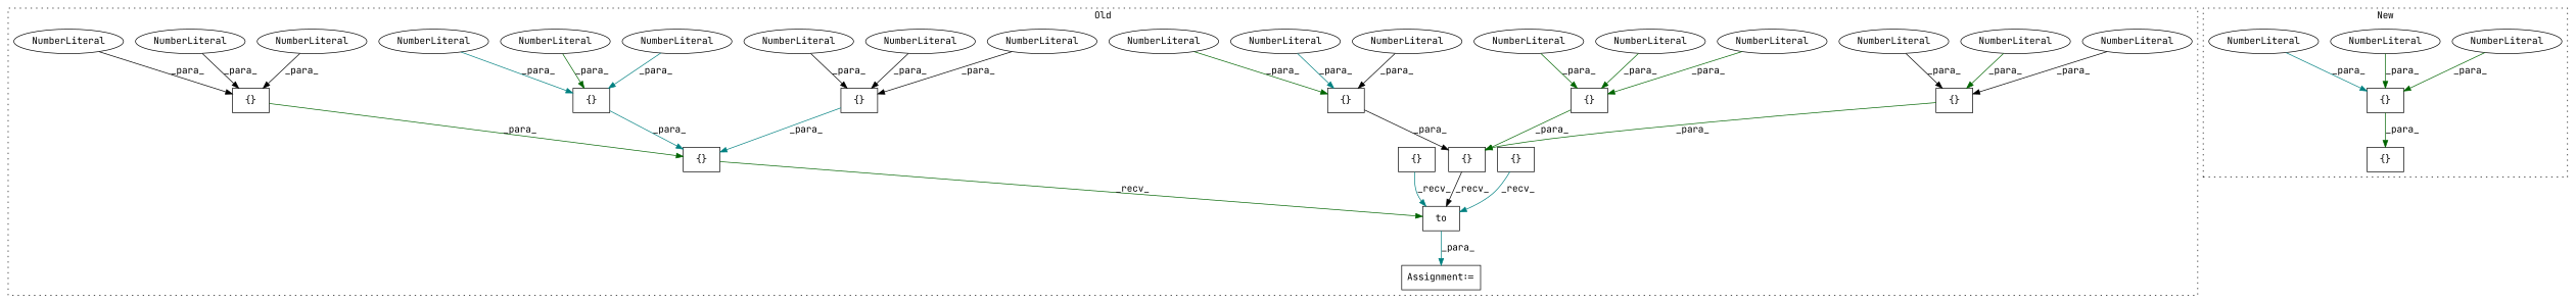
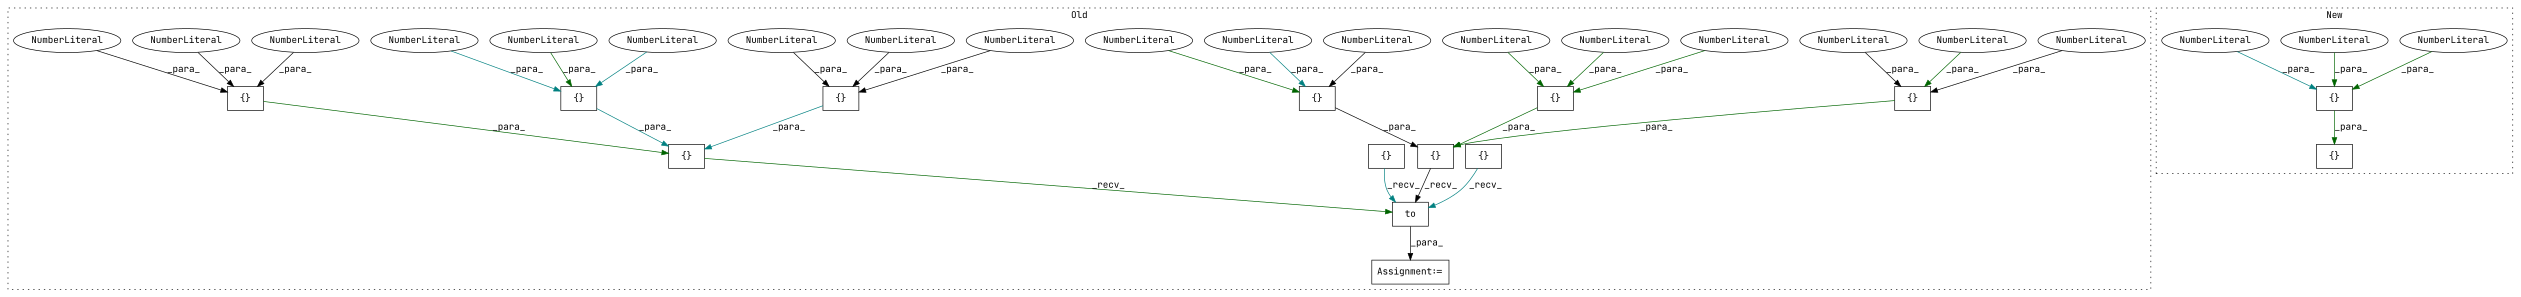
  digraph {
    fontname="JetBrains Mono"
    node [a=34 l="1,1" shape=ellipse fontname="JetBrains Mono"]
    edge [color=darkgreen fontname="JetBrains Mono"]
    n1 [a=32 l="3,1" label=to s="23949,23958" shape=box]
    n2 [a=7 l=1 label="Assignment:=" s=23939 shape=box]
    n3 [a=4 label="{}" s="23774,23794" shape=box]
    n4 [l=7 label=NumberLiteral s=23779]
    n5 [a=4 label="{}" s="23507,23531" shape=box]
    n6 [l=7 label=NumberLiteral s=23787]
    n7 [a=4 label="{}" s="23593,23617" shape=box]
    n8 [l=7 label=NumberLiteral s=23610]
    n9 [l=3 label=NumberLiteral s=23775]
    n10 [a=4 label="{}" s="23796,23820" shape=box]
    n11 [l=7 label=NumberLiteral s=23797]
    n12 [l=7 label=NumberLiteral s=23594]
    n13 [l=7 label=NumberLiteral s=23602]
    n14 [l=7 label=NumberLiteral s=23813]
    n15 [l=7 label=NumberLiteral s=23805]
    n16 [a=4 label="{}" s="23571,23591" shape=box]
    n17 [l=3 label=NumberLiteral s=23572]
    n18 [a=4 label="{}" s="23822,23843" shape=box]
    n19 [l=8 label=NumberLiteral s=23827]
    n20 [a=4 label="{}" s="23619,23638" shape=box]
    n21 [l=6 label=NumberLiteral s=23632]
    n22 [a=4 label="{}" s="23570,23639" shape=box]
    n23 [l=7 label=NumberLiteral s=23836]
    n24 [a=4 label="{}" s="23773,23844" shape=box]
    n25 [l=7 label=NumberLiteral s=23576]
    n26 [l=7 label=NumberLiteral s=23624]
    n27 [l=3 label=NumberLiteral s=23823]
    n28 [l=3 label=NumberLiteral s=23620]
    n29 [a=4 label="{}" s="23708,23734" shape=box]
    n30 [l=7 label=NumberLiteral s=23584]
    n31 [a=4 label="{}" s="23539,23557" shape=box]
    n32 [l=6 label=NumberLiteral s=23551]
    n33 [l=3 label=NumberLiteral s=23540]
    n34 [l=6 label=NumberLiteral s=23544]
    n35 [a=4 label="{}" s="23538,23598" shape=box]
    subgraph cluster_1 {
      label=Old
      style=dotted
      n1
      n2
      n3
      n4
      n5
      n6
      n7
      n8
      n9
      n10
      n11
      n12
      n13
      n14
      n15
      n16
      n17
      n18
      n19
      n20
      n21
      n22
      n23
      n24
      n25
      n26
      n27
      n28
      n29
      n30
    }
    subgraph cluster_2 {
      label=New
      style=dotted
      n31
      n32
      n33
      n34
      n35
    }
-   n1 -> n2 [label=_para_ color=teal]
+   n1 -> n2 [label=_para_ color=black]
    n3 -> n24 [label=_para_]
    n4 -> n3 [label=_para_ color=black]
    n5 -> n1 [label=_recv_ color=teal]
    n6 -> n3 [label=_para_]
    n7 -> n22 [label=_para_ color=teal]
    n8 -> n7 [label=_para_ color=teal]
    n9 -> n3 [label=_para_ color=black]
    n10 -> n24 [label=_para_]
    n11 -> n10 [label=_para_]
    n12 -> n7 [label=_para_ color=teal]
    n13 -> n7 [label=_para_]
    n14 -> n10 [label=_para_]
    n15 -> n10 [label=_para_]
    n16 -> n22 [label=_para_]
    n17 -> n16 [label=_para_ color=black]
    n18 -> n24 [label=_para_ color=black]
    n19 -> n18 [label=_para_ color=black]
    n20 -> n22 [label=_para_ color=teal]
    n21 -> n20 [label=_para_ color=black]
    n22 -> n1 [label=_recv_]
    n23 -> n18 [label=_para_ color=teal]
    n24 -> n1 [label=_recv_ color=black]
    n25 -> n16 [label=_para_ color=black]
    n26 -> n20 [label=_para_ color=black]
    n27 -> n18 [label=_para_]
    n28 -> n20 [label=_para_ color=black]
    n29 -> n1 [label=_recv_ color=teal]
    n30 -> n16 [label=_para_ color=black]
    n31 -> n35 [label=_para_]
    n32 -> n31 [label=_para_]
    n33 -> n31 [label=_para_]
    n34 -> n31 [label=_para_ color=teal]
  }
